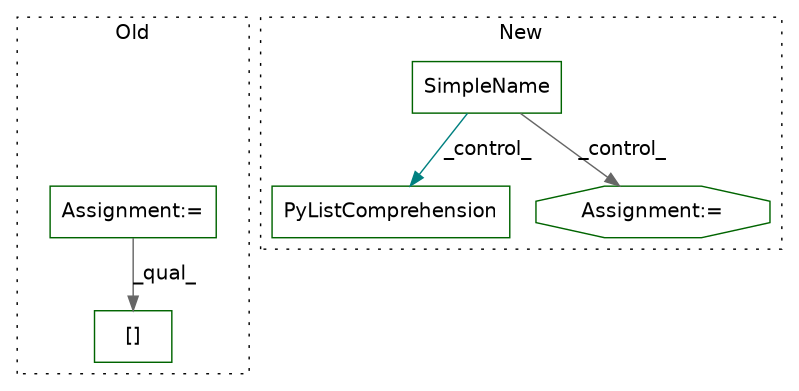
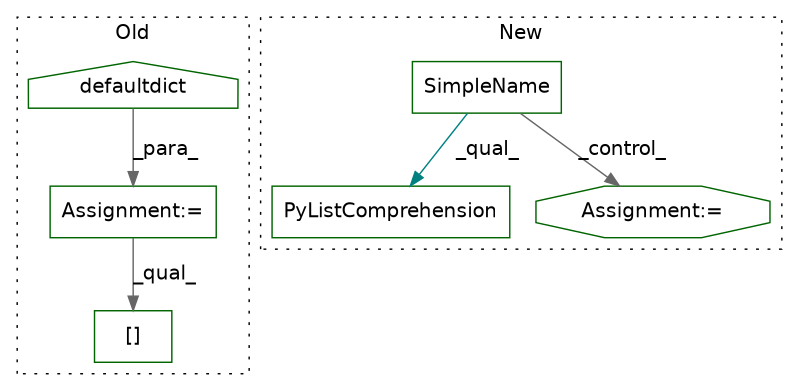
  digraph {
    fontname="DejaVu Sans"
    node [a=7 color=darkgreen fontname="DejaVu Sans" shape=box]
    edge [color=gray40 fontname="DejaVu Sans"]
+   n1 [a=32 l="12,1" label=defaultdict s="17609,17625" shape=house]
    n2 [l=1 label="Assignment:=" s=17608]
    n3 [a=2 l="14,1" label="[]" s="17791,17806"]
    n4 [a=109 l=108 label=PyListComprehension s=17122]
    n5 [l=20 label="Assignment:=" s=17202 shape=octagon]
    n6 [a=42 l=5 label=SimpleName s=17308]
    subgraph cluster_1 {
      label=Old
      style=dotted
+     n1
      n2
      n3
    }
    subgraph cluster_2 {
      label=New
      style=dotted
      n4
      n5
      n6
    }
+   n1 -> n2 [label=_para_]
    n2 -> n3 [label=_qual_]
-   n6 -> n4 [color=teal label=_control_]
+   n6 -> n4 [color=teal label=_qual_]
    n6 -> n5 [label=_control_]
  }
